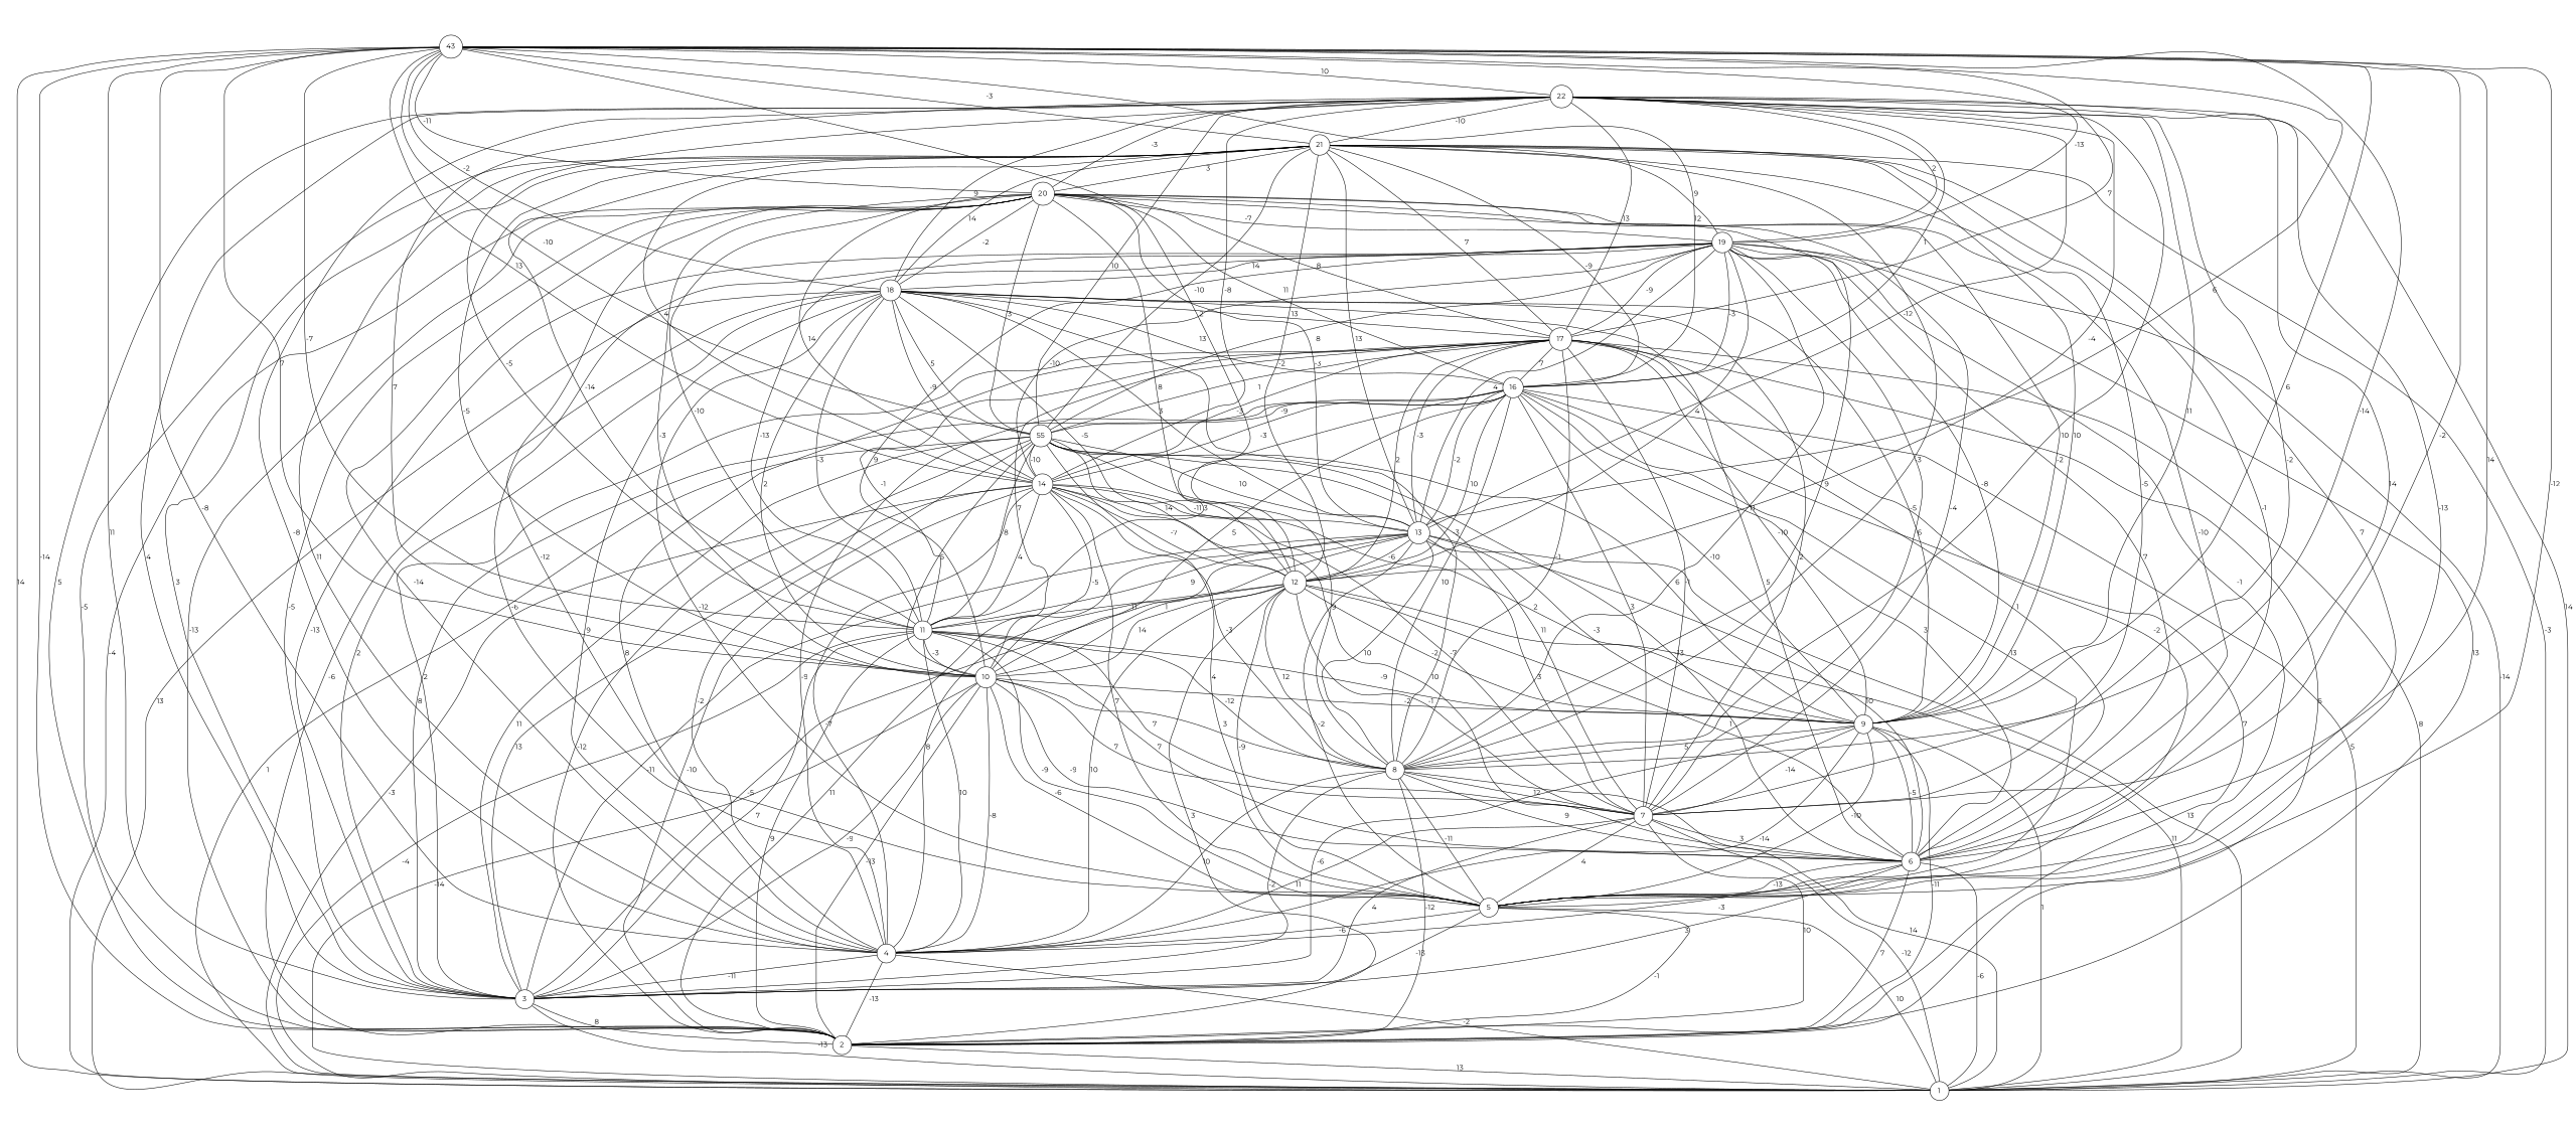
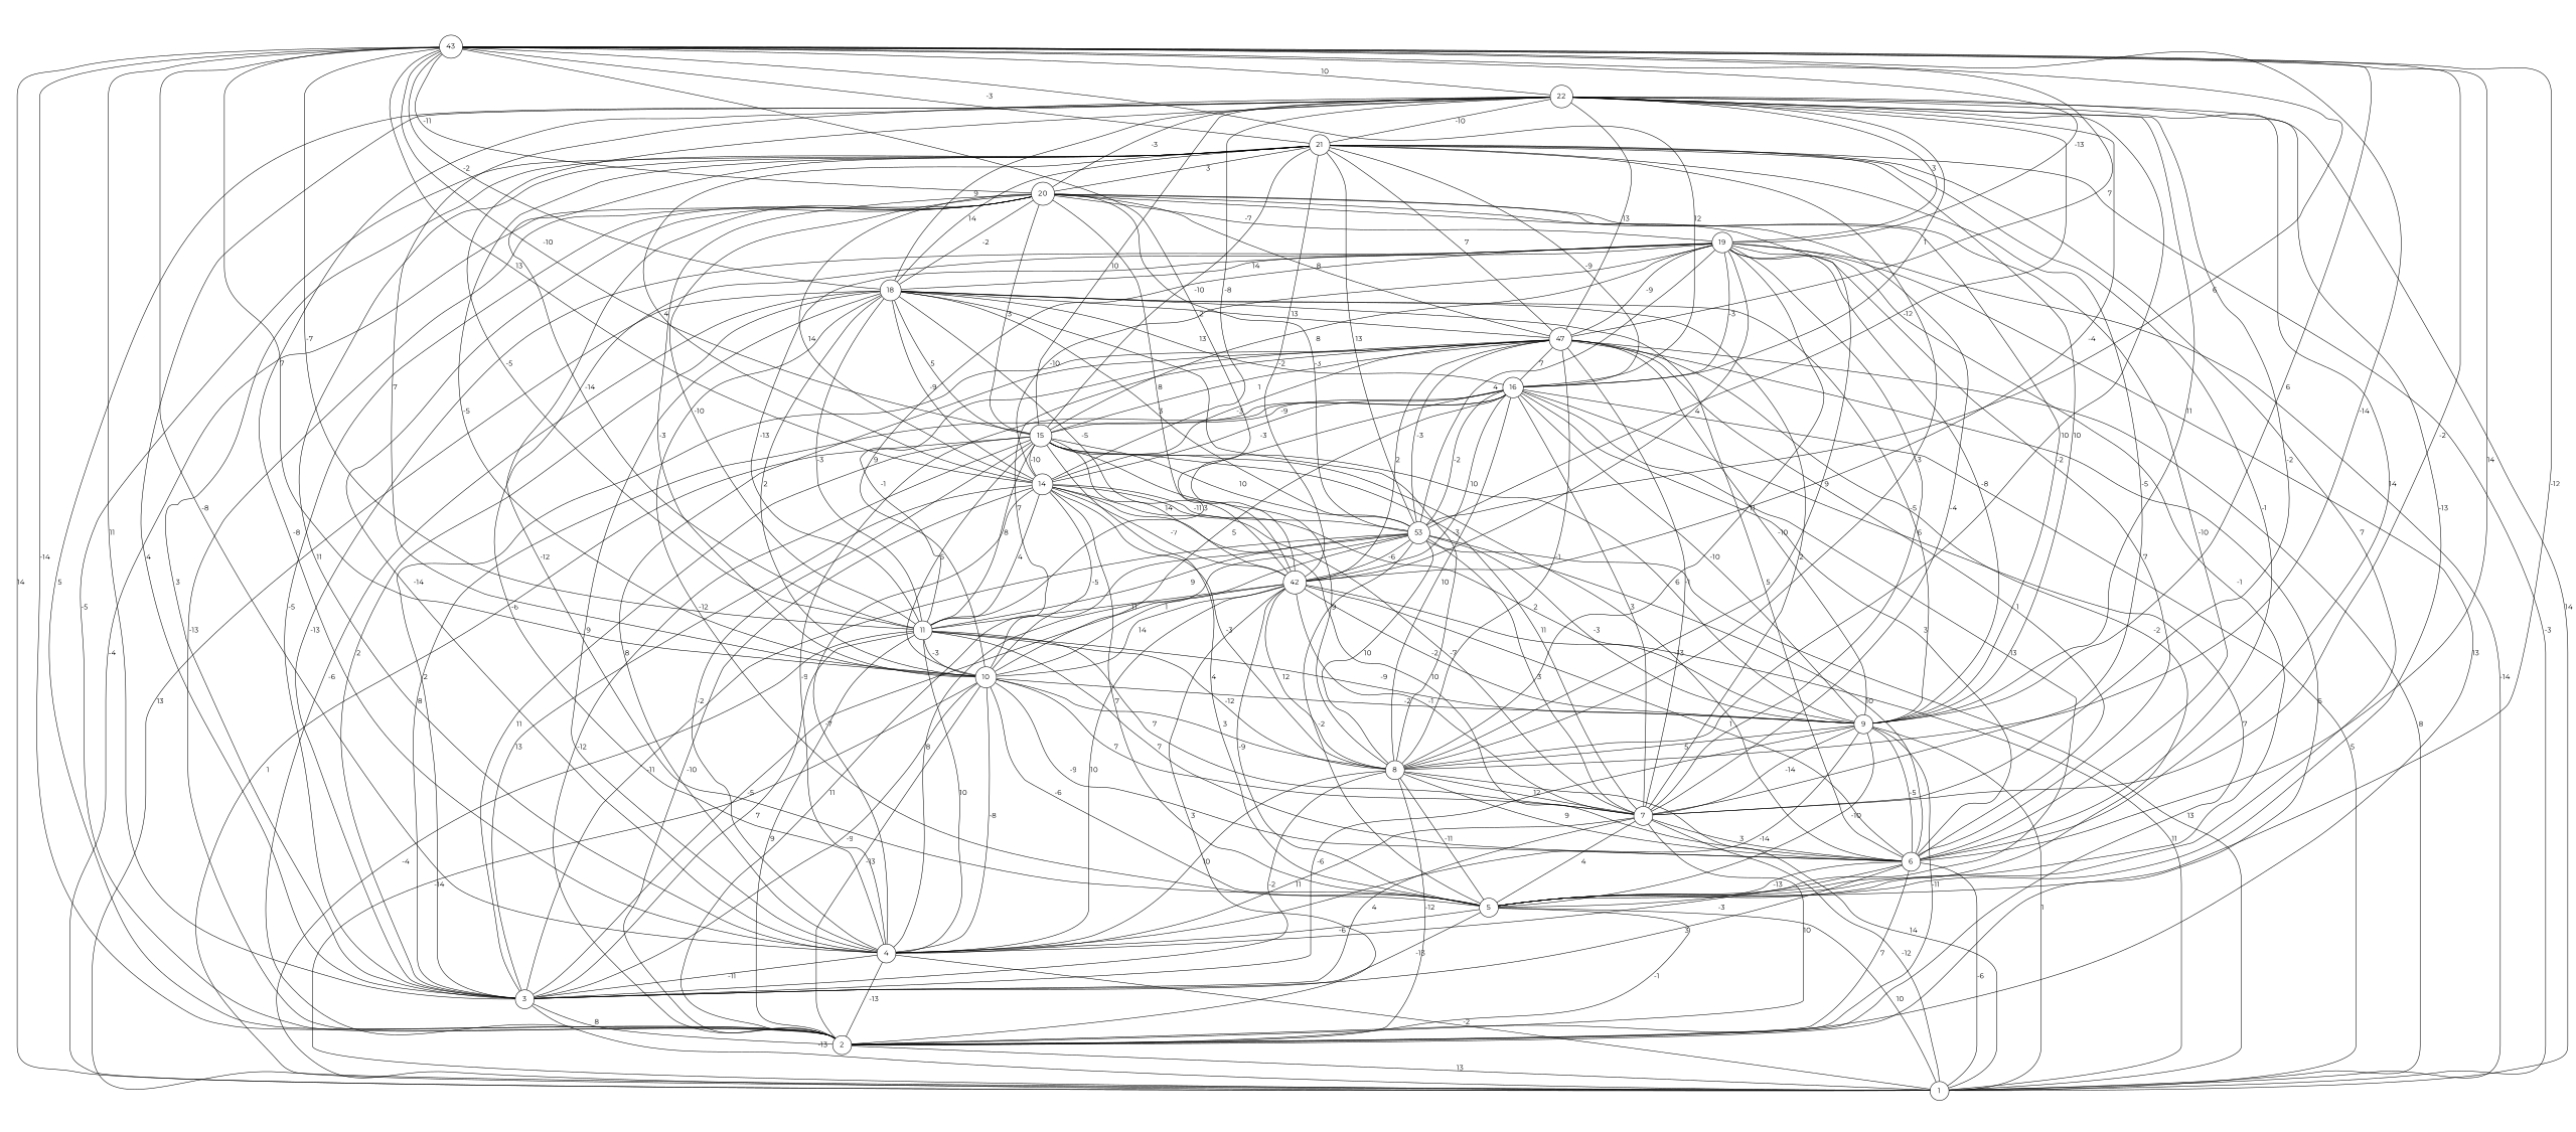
  graph {
    fontname=Montserrat
    node [fontname=Montserrat shape=circle]
    edge [fontname=Montserrat]
    n1 [label=43]
    1
    2
    3
    4
    5
    6
    7
    8
    9
    10
    11
-   12
-   13
+   12 [label=42]
+   13 [label=53]
    14
-   15 [label=55]
+   15
    16
-   17
+   17 [label=47]
    18
    19
    20
    21
    22
    n1 -- 1 [label=14]
    n1 -- 2 [label=-14]
    n1 -- 3 [label=11]
    n1 -- 4 [label=-8]
    n1 -- 5 [label=-12]
    n1 -- 6 [label=14]
    n1 -- 7 [label=-2]
    n1 -- 8 [label=-14]
    n1 -- 9 [label=6]
    n1 -- 10 [label=7]
    n1 -- 11 [label=-7]
    n1 -- 12 [label=2]
    n1 -- 13 [label=6]
    n1 -- 14 [label=13]
    n1 -- 15 [label=-10]
    n1 -- 16 [label=12]
    n1 -- 17 [label=7]
    n1 -- 18 [label=-2]
    n1 -- 19 [label=-13]
    n1 -- 20 [label=-11]
    n1 -- 21 [label=-3]
    n1 -- 22 [label=10]
    2 -- 1 [label=13]
    3 -- 1 [label=-13]
    3 -- 2 [label=8]
    4 -- 1 [label=-2]
    4 -- 2 [label=-13]
    4 -- 3 [label=-11]
    5 -- 1 [label=10]
    5 -- 2 [label=-1]
    5 -- 3 [label=-13]
    5 -- 4 [label=-6]
    6 -- 1 [label=-6]
    6 -- 2 [label=7]
    6 -- 3 [label=3]
    6 -- 4 [label=-3]
    6 -- 5 [label=-13]
    7 -- 1 [label=-12]
    7 -- 2 [label=10]
    7 -- 3 [label=4]
    7 -- 4 [label=11]
    7 -- 5 [label=4]
    7 -- 6 [label=3]
    8 -- 1 [label=14]
    8 -- 2 [label=-12]
    8 -- 3 [label=-2]
    8 -- 4 [label=10]
    8 -- 5 [label=-11]
    8 -- 6 [label=9]
    8 -- 7 [label=12]
    9 -- 1 [label=1]
    9 -- 2 [label=-11]
    9 -- 3 [label=-6]
    9 -- 4 [label=-14]
    9 -- 5 [label=-10]
    9 -- 6 [label=-5]
    9 -- 7 [label=-14]
    9 -- 8 [label=5]
    10 -- 1 [label=-14]
    10 -- 2 [label=-13]
    10 -- 3 [label=-9]
    10 -- 4 [label=-8]
    10 -- 5 [label=-6]
    10 -- 6 [label=-9]
    10 -- 7 [label=7]
    10 -- 8 [label=3]
    10 -- 9 [label=-2]
    11 -- 1 [label=-4]
    11 -- 2 [label=9]
    11 -- 3 [label=7]
    11 -- 4 [label=10]
-   11 -- 5 [label=-9]
    11 -- 6 [label=7]
    11 -- 7 [label=7]
    11 -- 8 [label=-12]
    11 -- 9 [label=-9]
    11 -- 10 [label=-3]
    12 -- 1 [label=11]
    12 -- 2 [label=3]
    12 -- 3 [label=-5]
    12 -- 4 [label=10]
    12 -- 5 [label=-9]
    12 -- 6 [label=1]
    12 -- 7 [label=-1]
    12 -- 8 [label=12]
    12 -- 9 [label=-2]
    12 -- 10 [label=14]
    12 -- 11 [label=11]
    13 -- 1 [label=13]
    13 -- 2 [label=11]
    13 -- 3 [label=-11]
    13 -- 4 [label=8]
    13 -- 5 [label=-2]
    13 -- 6 [label=10]
    13 -- 7 [label=3]
    13 -- 8 [label=10]
    13 -- 9 [label=-3]
    13 -- 10 [label=1]
    13 -- 11 [label=9]
    13 -- 12 [label=-6]
-   14 -- 1 [label=-3]
    14 -- 2 [label=-10]
    14 -- 3 [label=13]
    14 -- 4 [label=-7]
    14 -- 5 [label=7]
    14 -- 6 [label=10]
    14 -- 7 [label=-7]
    14 -- 8 [label=-3]
    14 -- 9 [label=2]
    14 -- 10 [label=-5]
    14 -- 11 [label=4]
    14 -- 12 [label=-7]
    14 -- 13 [label=-11]
    15 -- 1 [label=1]
    15 -- 2 [label=-12]
    15 -- 3 [label=11]
    15 -- 4 [label=-2]
    15 -- 5 [label=4]
    15 -- 6 [label=-13]
    15 -- 7 [label=11]
    15 -- 8 [label=9]
    15 -- 9 [label=6]
    15 -- 10 [label=5]
    15 -- 11 [label=8]
    15 -- 12 [label=14]
    15 -- 13 [label=10]
    15 -- 14 [label=-10]
    16 -- 1 [label=5]
    16 -- 2 [label=7]
    16 -- 3 [label=8]
    16 -- 4 [label=-9]
    16 -- 5 [label=13]
    16 -- 6 [label=3]
    16 -- 7 [label=3]
    16 -- 8 [label=10]
    16 -- 9 [label=-10]
    16 -- 10 [label=5]
    16 -- 11 [label=3]
    16 -- 12 [label=10]
    16 -- 13 [label=-2]
    16 -- 14 [label=-3]
    16 -- 15 [label=-9]
    17 -- 1 [label=8]
    17 -- 2 [label=5]
    17 -- 3 [label=2]
    17 -- 4 [label=8]
    17 -- 5 [label=-2]
    17 -- 6 [label=1]
    17 -- 7 [label=-1]
    17 -- 8 [label=-1]
    17 -- 9 [label=-10]
    17 -- 10 [label=7]
    17 -- 11 [label=-1]
    17 -- 12 [label=2]
    17 -- 13 [label=-3]
    17 -- 14 [label=-3]
    17 -- 15 [label=1]
    17 -- 16 [label=7]
    18 -- 1 [label=13]
    18 -- 2 [label=-6]
    18 -- 3 [label=2]
    18 -- 4 [label=9]
    18 -- 5 [label=-12]
    18 -- 6 [label=5]
    18 -- 7 [label=2]
    18 -- 8 [label=-3]
    18 -- 9 [label=-5]
    18 -- 10 [label=2]
    18 -- 11 [label=-3]
    18 -- 12 [label=-5]
    18 -- 13 [label=3]
    18 -- 14 [label=-9]
    18 -- 15 [label=5]
    18 -- 16 [label=13]
    18 -- 17 [label=13]
    19 -- 1 [label=-14]
    19 -- 2 [label=13]
    19 -- 3 [label=-13]
    19 -- 4 [label=-6]
    19 -- 5 [label=-1]
    19 -- 6 [label=7]
    19 -- 7 [label=6]
    19 -- 8 [label=11]
    19 -- 9 [label=-8]
    19 -- 10 [label=9]
    19 -- 11 [label=-13]
    19 -- 12 [label=4]
    19 -- 13 [label=4]
    19 -- 14 [label=-10]
    19 -- 15 [label=8]
    19 -- 16 [label=-3]
    19 -- 17 [label=-9]
    19 -- 18 [label=14]
    20 -- 1 [label=-4]
    20 -- 2 [label=-13]
    20 -- 3 [label=-5]
    20 -- 4 [label=-14]
    20 -- 5 [label=-12]
    20 -- 6 [label=-10]
    20 -- 7 [label=-4]
    20 -- 8 [label=9]
    20 -- 9 [label=-2]
    20 -- 10 [label=-3]
    20 -- 11 [label=-10]
    20 -- 12 [label=8]
    20 -- 13 [label=-3]
    20 -- 14 [label=14]
    20 -- 15 [label=3]
-   20 -- 16 [label=11]
    20 -- 17 [label=8]
    20 -- 18 [label=-2]
    20 -- 19 [label=-7]
    21 -- 1 [label=-3]
    21 -- 2 [label=-5]
    21 -- 3 [label=3]
    21 -- 4 [label=11]
    21 -- 5 [label=7]
    21 -- 6 [label=-1]
    21 -- 7 [label=-5]
    21 -- 8 [label=-3]
    21 -- 9 [label=10]
    21 -- 10 [label=-5]
    21 -- 11 [label=-14]
    21 -- 12 [label=-2]
    21 -- 13 [label=13]
    21 -- 14 [label=4]
    21 -- 15 [label=-10]
    21 -- 16 [label=-9]
    21 -- 17 [label=7]
    21 -- 18 [label=14]
-   21 -- 19 [label=9]
    21 -- 20 [label=3]
    22 -- 1 [label=14]
    22 -- 2 [label=5]
    22 -- 3 [label=4]
    22 -- 4 [label=-8]
    22 -- 5 [label=-13]
    22 -- 6 [label=14]
    22 -- 7 [label=-2]
    22 -- 8 [label=10]
    22 -- 9 [label=11]
    22 -- 10 [label=7]
    22 -- 11 [label=-5]
    22 -- 12 [label=-4]
    22 -- 13 [label=-12]
    22 -- 14 [label=-8]
    22 -- 15 [label=10]
    22 -- 16 [label=1]
    22 -- 17 [label=13]
    22 -- 18 [label=9]
-   22 -- 19 [label=2]
+   22 -- 19 [label=3]
    22 -- 20 [label=-3]
    22 -- 21 [label=-10]
  }
